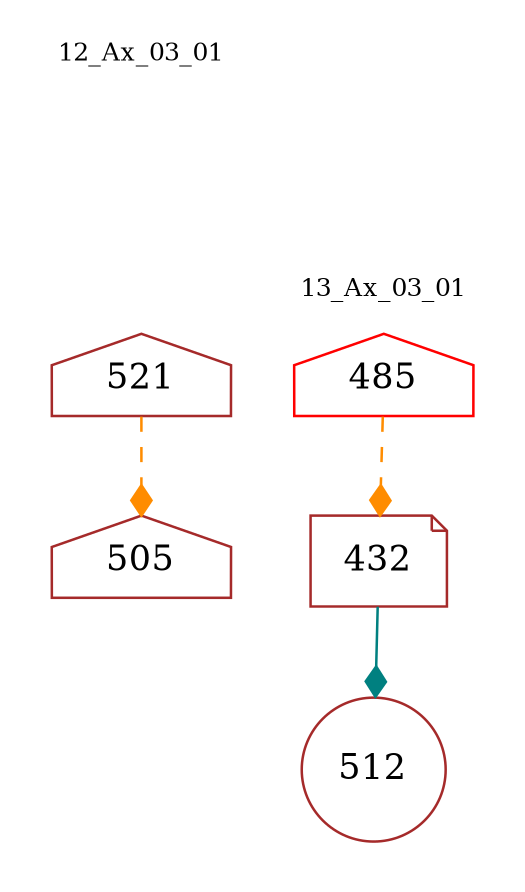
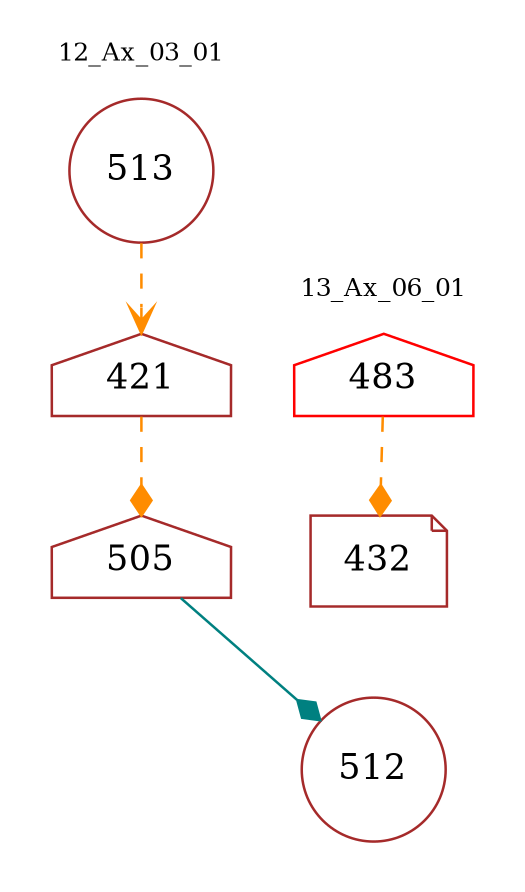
  digraph {
    node [color=brown shape=house]
    edge [arrowhead=diamond color=darkorange style=dashed]
-   n2 [label=521]
+   n1 [label=513 shape=circle]
+   n2 [label=421]
    n3 [label=505]
-   n4 [color=red label=485]
+   n4 [color=red label=483]
    n5 [label=432 shape=note]
    n6 [label=512 shape=circle]
    subgraph cluster_1 {
      color=white
      fontsize=10
      label="12_Ax_03_01"
+     n1
      n2
      n3
    }
    subgraph cluster_2 {
      color=white
      fontsize=10
-     label="13_Ax_03_01"
+     label="13_Ax_06_01"
      n4
      n5
      n6
    }
+   n1 -> n2 [arrowhead=vee]
    n2 -> n3
    n4 -> n5
-   n5 -> n6 [color=teal style=solid]
+   n3 -> n6 [color=teal style=solid]
  }
